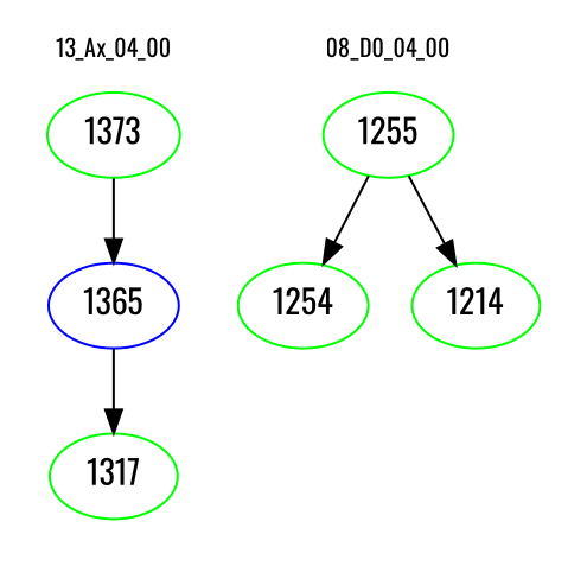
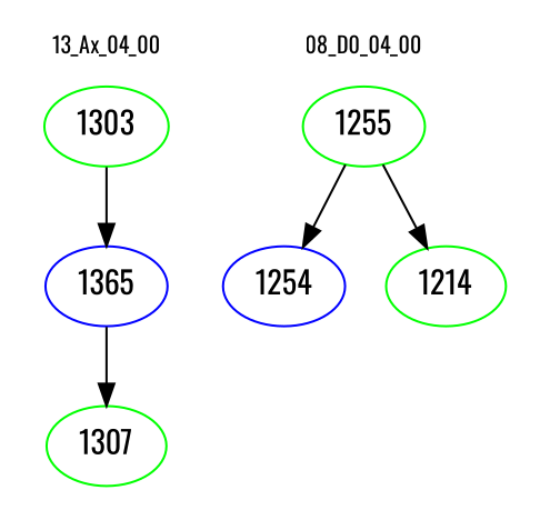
  digraph {
    fontname=Oswald
    node [color=green fontname=Oswald]
    edge [color=black fontname=Oswald]
-   n1 [label=1373]
+   n1 [label=1303]
    n2 [color=blue label=1365]
-   n3 [label=1317]
+   n3 [label=1307]
    n4 [label=1255]
-   n5 [label=1254]
+   n5 [color=blue label=1254]
    n6 [label=1214]
    subgraph cluster_1 {
      color=white
      fontsize=10
      label="13_Ax_04_00"
      n1
      n2
      n3
    }
    subgraph cluster_2 {
      color=white
      fontsize=10
      label="08_D0_04_00"
      n4
      n5
      n6
    }
    n1 -> n2
    n2 -> n3
    n4 -> n5
    n4 -> n6
  }
